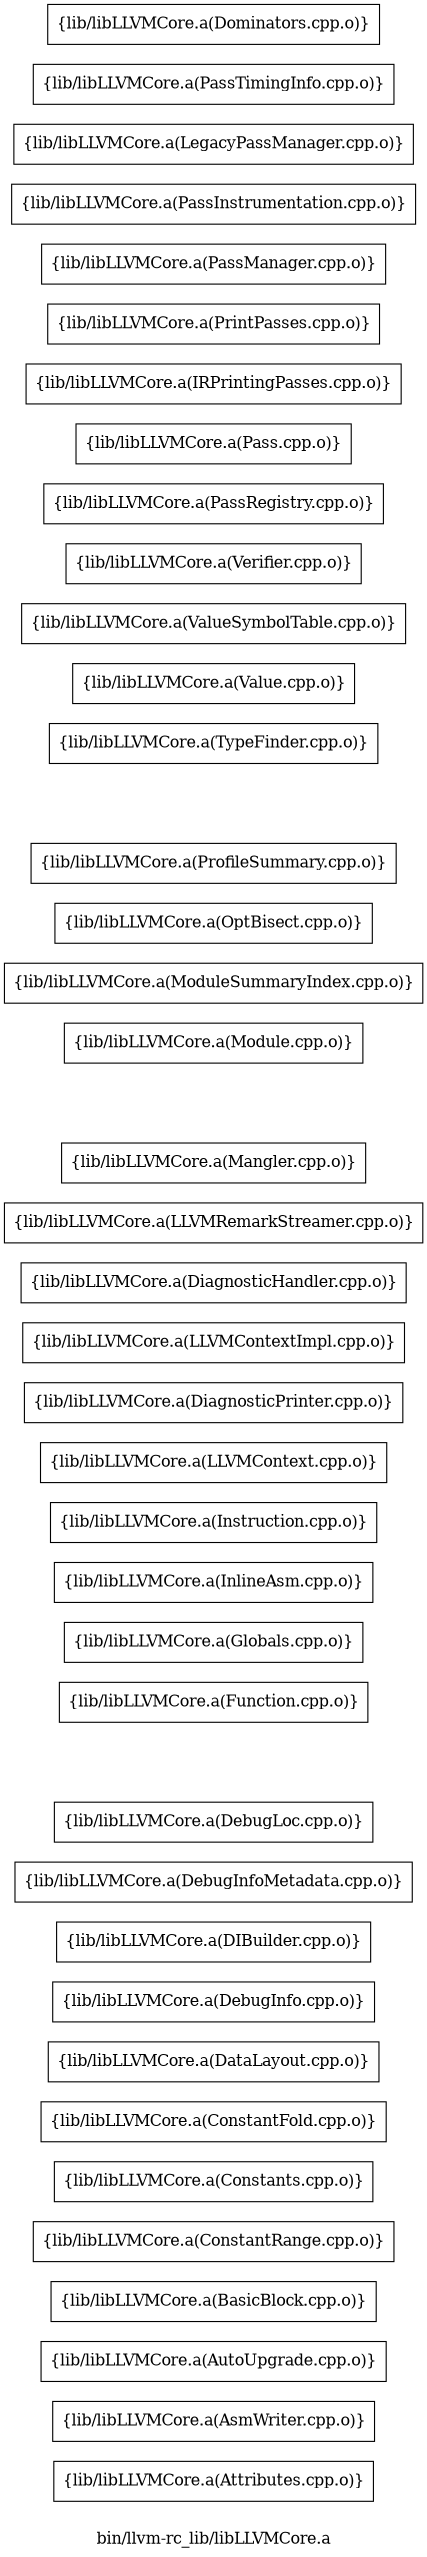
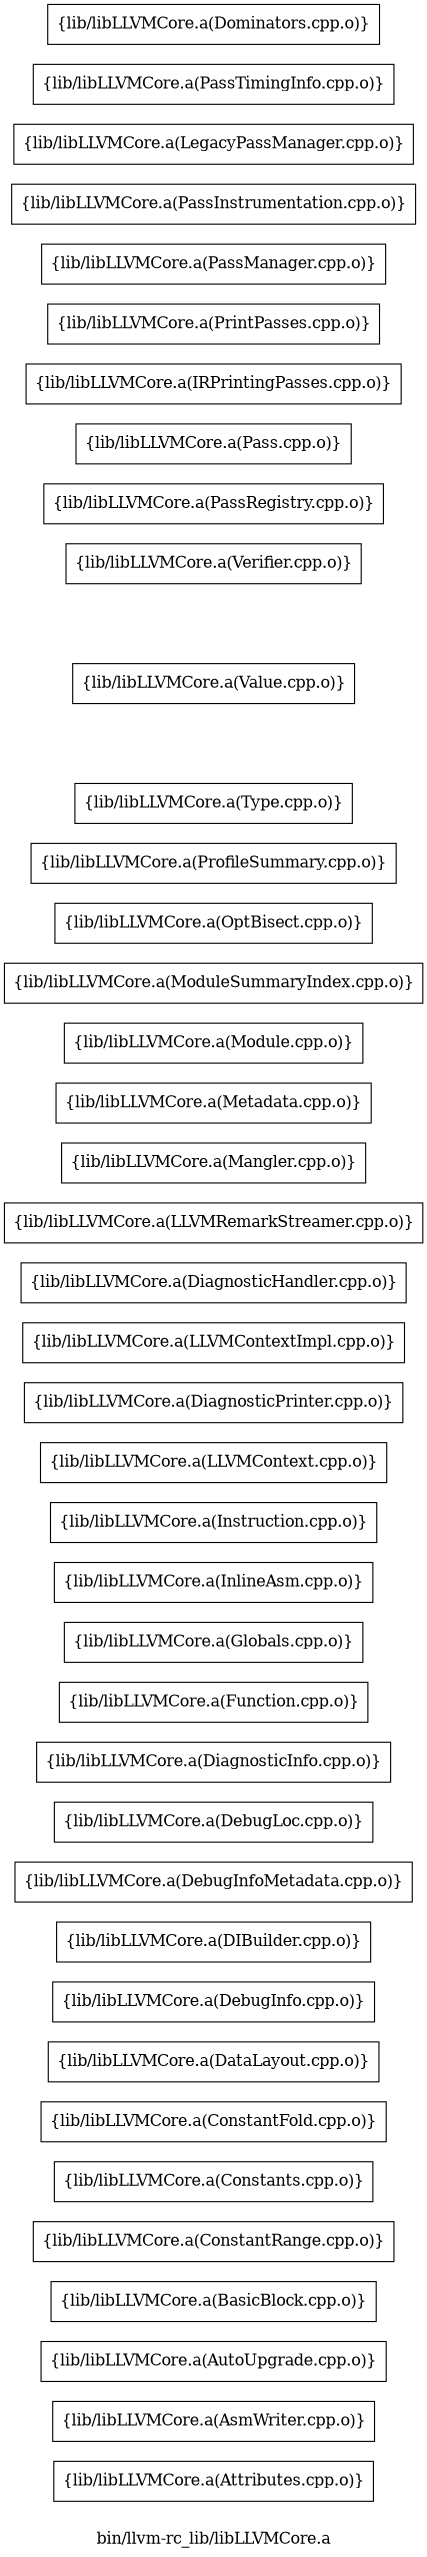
  digraph {
    label="bin/llvm-rc_lib/libLLVMCore.a"
    rankdir=LR
    node [group=0 shape=box]
    n1 [label="{lib/libLLVMCore.a(Attributes.cpp.o)}"]
    n2 [label="{lib/libLLVMCore.a(AsmWriter.cpp.o)}"]
    n3 [label="{lib/libLLVMCore.a(AutoUpgrade.cpp.o)}"]
    n4 [label="{lib/libLLVMCore.a(BasicBlock.cpp.o)}"]
    n5 [label="{lib/libLLVMCore.a(ConstantRange.cpp.o)}"]
    n6 [label="{lib/libLLVMCore.a(Constants.cpp.o)}"]
    n7 [label="{lib/libLLVMCore.a(ConstantFold.cpp.o)}"]
    n8 [label="{lib/libLLVMCore.a(DataLayout.cpp.o)}"]
    n9 [label="{lib/libLLVMCore.a(DebugInfo.cpp.o)}"]
    n10 [label="{lib/libLLVMCore.a(DIBuilder.cpp.o)}"]
    n11 [label="{lib/libLLVMCore.a(DebugInfoMetadata.cpp.o)}"]
    n12 [label="{lib/libLLVMCore.a(DebugLoc.cpp.o)}"]
+   n13 [label="{lib/libLLVMCore.a(DiagnosticInfo.cpp.o)}"]
    n14 [label="{lib/libLLVMCore.a(Function.cpp.o)}"]
    n15 [label="{lib/libLLVMCore.a(Globals.cpp.o)}"]
    n16 [label="{lib/libLLVMCore.a(InlineAsm.cpp.o)}"]
    n17 [label="{lib/libLLVMCore.a(Instruction.cpp.o)}"]
    n18 [label="{lib/libLLVMCore.a(LLVMContext.cpp.o)}"]
    n19 [label="{lib/libLLVMCore.a(DiagnosticPrinter.cpp.o)}"]
    n20 [label="{lib/libLLVMCore.a(LLVMContextImpl.cpp.o)}"]
    n21 [label="{lib/libLLVMCore.a(DiagnosticHandler.cpp.o)}"]
    n22 [label="{lib/libLLVMCore.a(LLVMRemarkStreamer.cpp.o)}"]
    n23 [label="{lib/libLLVMCore.a(Mangler.cpp.o)}"]
+   n24 [label="{lib/libLLVMCore.a(Metadata.cpp.o)}"]
    n25 [label="{lib/libLLVMCore.a(Module.cpp.o)}"]
    n26 [label="{lib/libLLVMCore.a(ModuleSummaryIndex.cpp.o)}"]
    n27 [label="{lib/libLLVMCore.a(OptBisect.cpp.o)}"]
    n28 [label="{lib/libLLVMCore.a(ProfileSummary.cpp.o)}"]
-   n30 [label="{lib/libLLVMCore.a(TypeFinder.cpp.o)}"]
+   n29 [label="{lib/libLLVMCore.a(Type.cpp.o)}"]
    n31 [label="{lib/libLLVMCore.a(Value.cpp.o)}"]
-   n32 [label="{lib/libLLVMCore.a(ValueSymbolTable.cpp.o)}"]
    n33 [label="{lib/libLLVMCore.a(Verifier.cpp.o)}"]
    n34 [label="{lib/libLLVMCore.a(PassRegistry.cpp.o)}"]
    n35 [label="{lib/libLLVMCore.a(Pass.cpp.o)}"]
    n36 [label="{lib/libLLVMCore.a(IRPrintingPasses.cpp.o)}"]
    n37 [label="{lib/libLLVMCore.a(PrintPasses.cpp.o)}"]
    n38 [label="{lib/libLLVMCore.a(PassManager.cpp.o)}"]
    n39 [label="{lib/libLLVMCore.a(PassInstrumentation.cpp.o)}"]
    n40 [label="{lib/libLLVMCore.a(LegacyPassManager.cpp.o)}"]
    n41 [label="{lib/libLLVMCore.a(PassTimingInfo.cpp.o)}"]
    n42 [label="{lib/libLLVMCore.a(Dominators.cpp.o)}"]
  }
